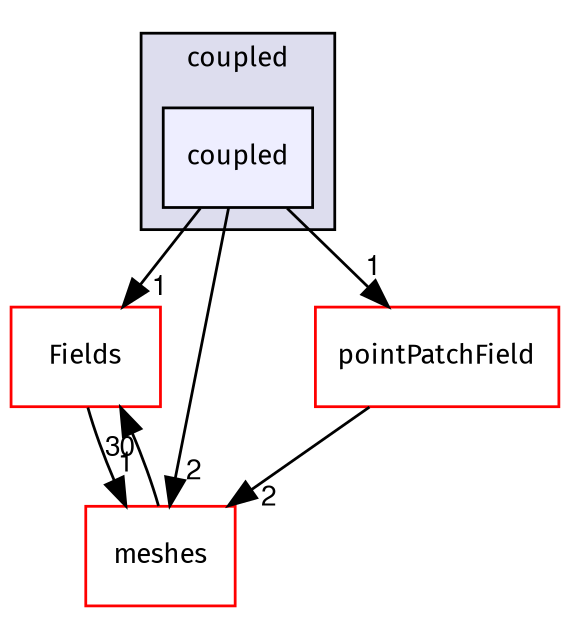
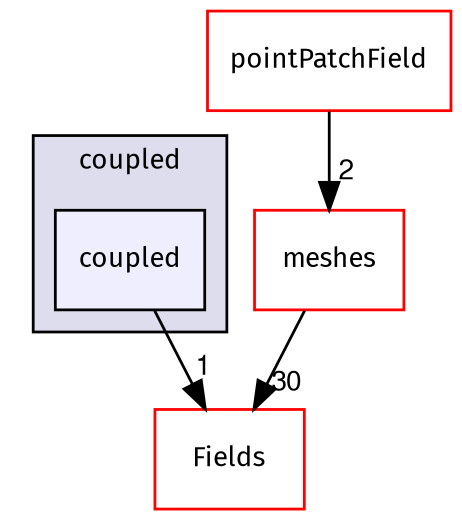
  digraph {
    compound=true
    fontname="Fira Sans"
    node [fontname="Fira Sans" fontsize=10 shape=box color=red]
    edge [fontname="Fira Sans" headlabel=1 labeldistance=1.5 labelfontname=FreeSans labelfontsize=10]
    n1 [fillcolor="#eeeeff" label=coupled pencolor=black style=filled color=""]
    n2 [label=Fields]
    n3 [label=meshes]
    n4 [label=pointPatchField]
    subgraph cluster_1 {
      bgcolor="#ddddee"
      fontsize=10
      label=coupled
      pencolor=black
      n1
    }
    n1 -> n2
-   n1 -> n3 [headlabel=2]
-   n1 -> n4
-   n2 -> n3
    n3 -> n2 [headlabel=30]
    n4 -> n3 [headlabel=2]
  }
